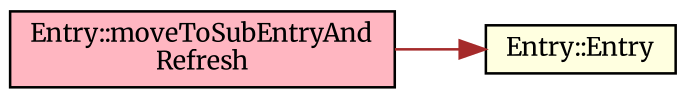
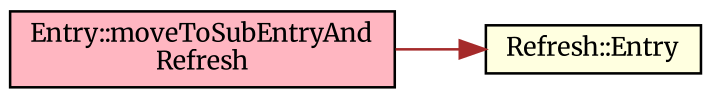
  digraph {
    rankdir=LR
    fontname=Merriweather
    node [color=black fontname=Merriweather fontsize=10 shape=record style=filled]
    n1 [fillcolor=lightpink fontcolor=black height=0.2 label="Entry::moveToSubEntryAnd\lRefresh" width=0.4]
-   n2 [fillcolor=lightyellow height=0.2 label="Entry::Entry" width=0.4]
+   n2 [fillcolor=lightyellow height=0.2 label="Refresh::Entry" width=0.4]
    n1 -> n2 [color=brown fontname=Merriweather fontsize=10 labelfontname=Helvetica labelfontsize=10 style=solid]
  }
